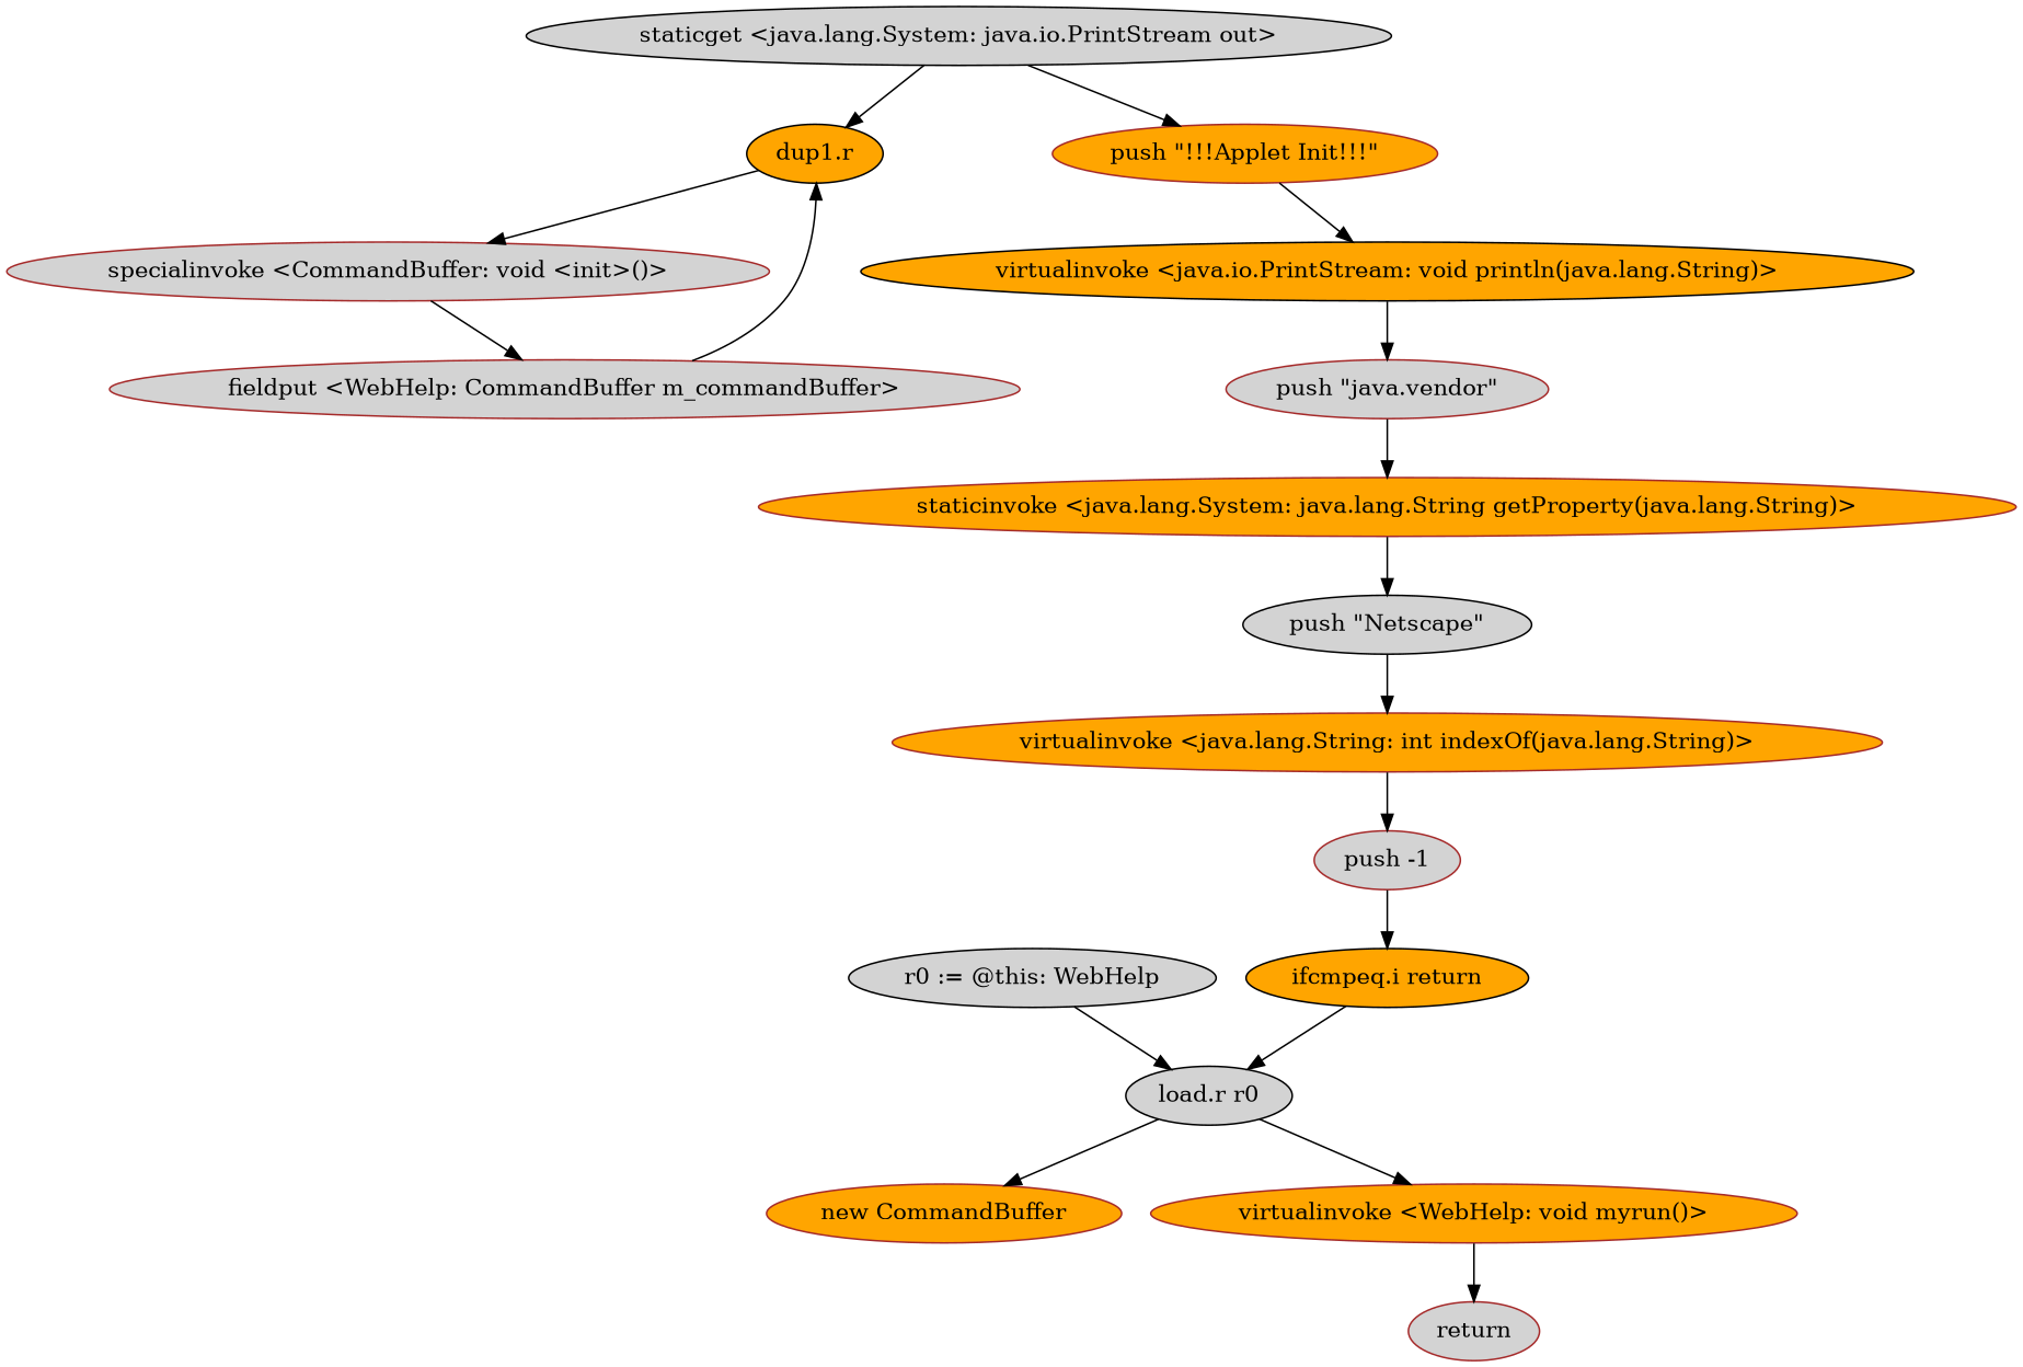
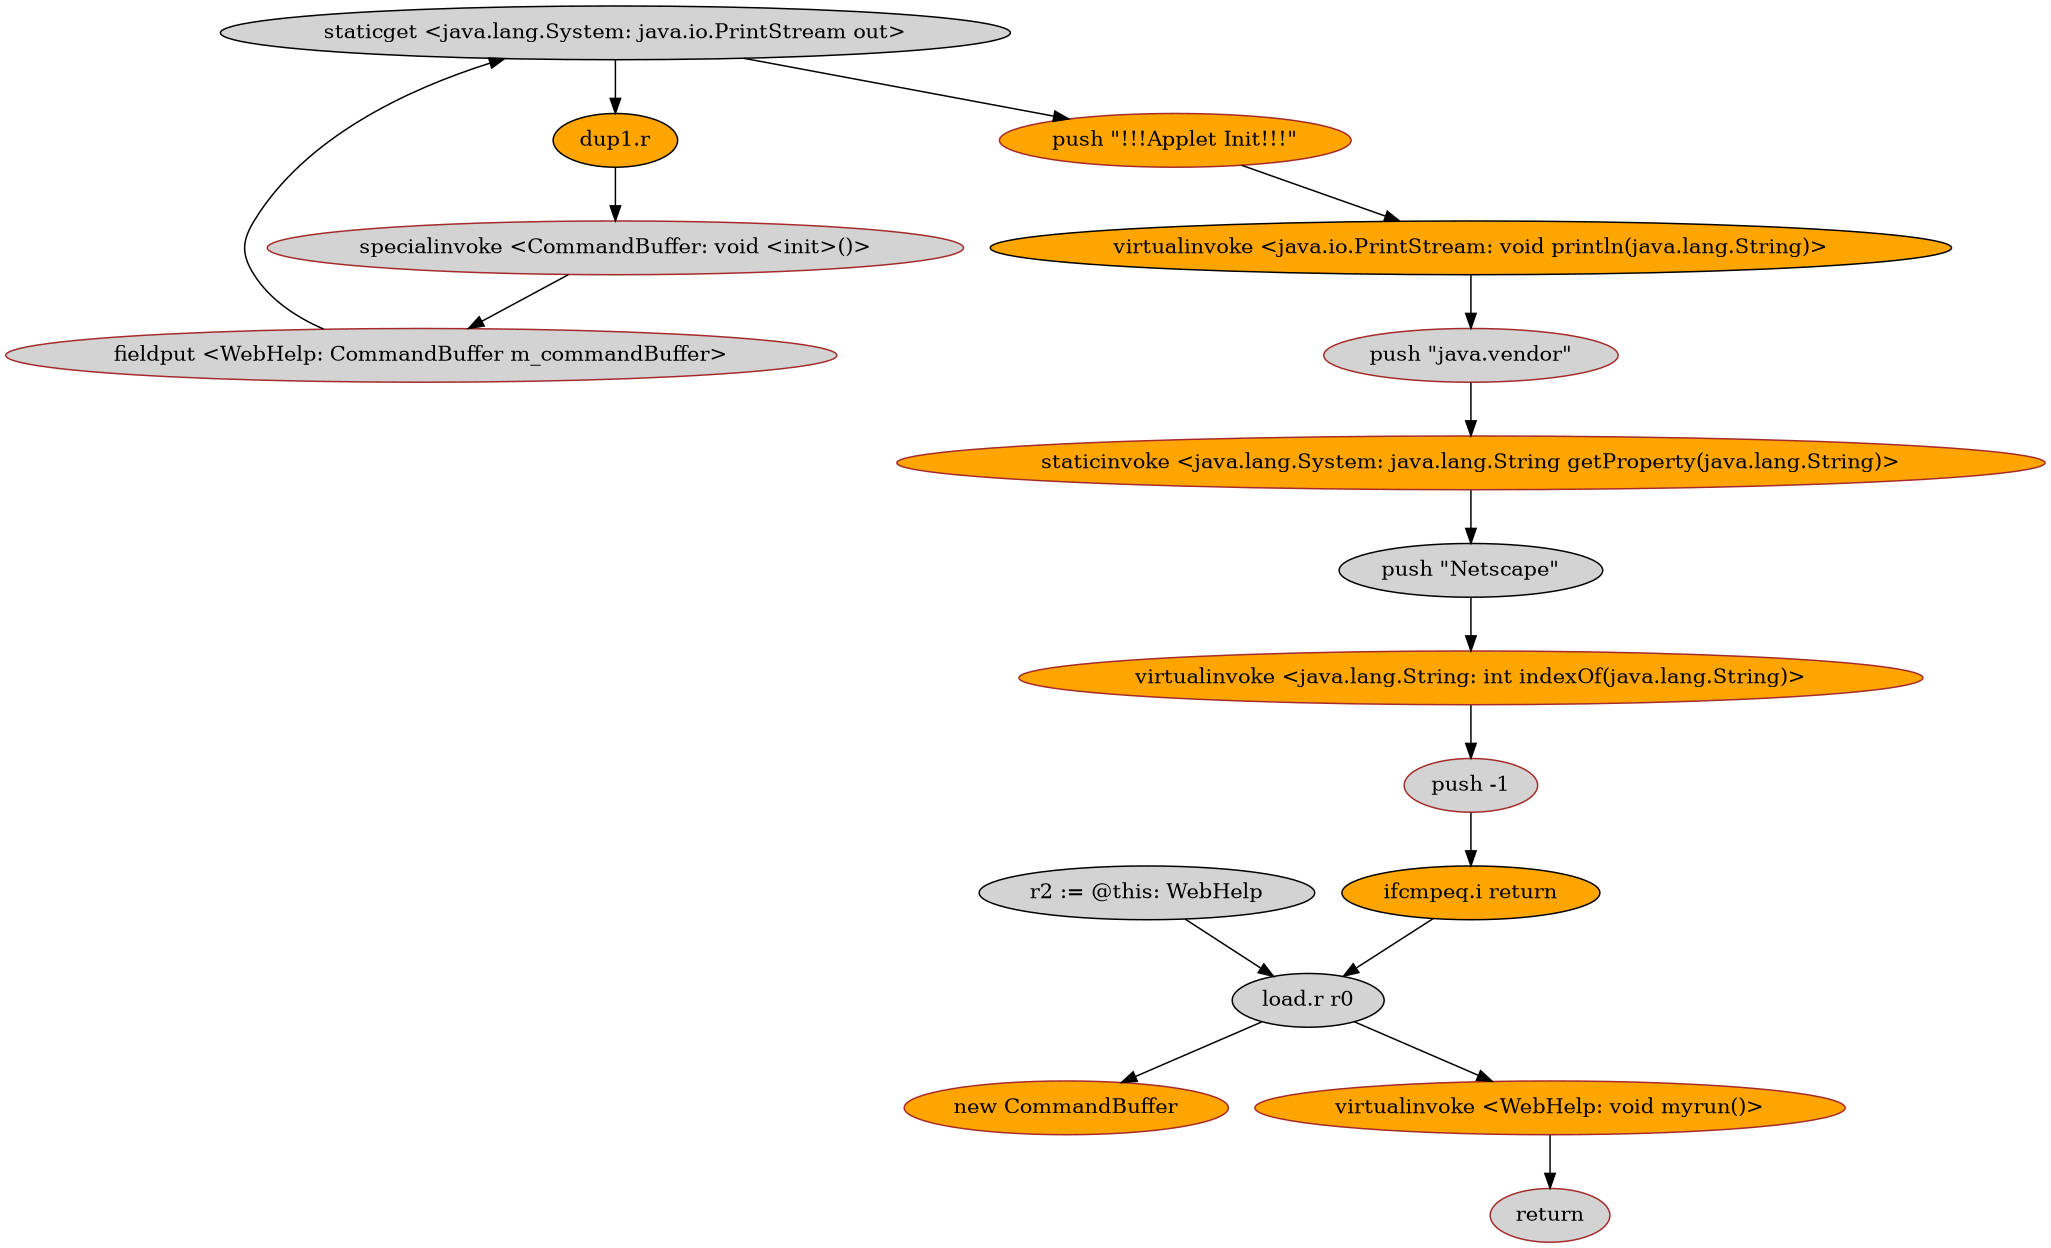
  digraph {
    node [color=brown fillcolor=lightgrey style=filled]
-   "r0 := @this: WebHelp" [color=black]
+   "r0 := @this: WebHelp" [color=black label="r2 := @this: WebHelp"]
    "load.r r0" [color=black]
    "new CommandBuffer" [fillcolor=orange]
    "virtualinvoke <WebHelp: void myrun()>" [fillcolor=orange]
    return
    "dup1.r" [color=black fillcolor=orange]
    "specialinvoke <CommandBuffer: void <init>()>"
    "fieldput <WebHelp: CommandBuffer m_commandBuffer>"
    "staticget <java.lang.System: java.io.PrintStream out>" [color=black]
    "push \"!!!Applet Init!!!\"" [fillcolor=orange]
    "virtualinvoke <java.io.PrintStream: void println(java.lang.String)>" [color=black fillcolor=orange]
    "push \"java.vendor\""
    "staticinvoke <java.lang.System: java.lang.String getProperty(java.lang.String)>" [fillcolor=orange]
    "push \"Netscape\"" [color=black]
    "virtualinvoke <java.lang.String: int indexOf(java.lang.String)>" [fillcolor=orange]
    "push -1"
    "ifcmpeq.i return" [color=black fillcolor=orange]
    "r0 := @this: WebHelp" -> "load.r r0"
    "load.r r0" -> "new CommandBuffer"
    "load.r r0" -> "virtualinvoke <WebHelp: void myrun()>"
    "virtualinvoke <WebHelp: void myrun()>" -> return
    "dup1.r" -> "specialinvoke <CommandBuffer: void <init>()>"
    "specialinvoke <CommandBuffer: void <init>()>" -> "fieldput <WebHelp: CommandBuffer m_commandBuffer>"
-   "fieldput <WebHelp: CommandBuffer m_commandBuffer>" -> "dup1.r"
+   "fieldput <WebHelp: CommandBuffer m_commandBuffer>" -> "staticget <java.lang.System: java.io.PrintStream out>"
    "staticget <java.lang.System: java.io.PrintStream out>" -> "dup1.r"
    "staticget <java.lang.System: java.io.PrintStream out>" -> "push \"!!!Applet Init!!!\""
    "push \"!!!Applet Init!!!\"" -> "virtualinvoke <java.io.PrintStream: void println(java.lang.String)>"
    "virtualinvoke <java.io.PrintStream: void println(java.lang.String)>" -> "push \"java.vendor\""
    "push \"java.vendor\"" -> "staticinvoke <java.lang.System: java.lang.String getProperty(java.lang.String)>"
    "staticinvoke <java.lang.System: java.lang.String getProperty(java.lang.String)>" -> "push \"Netscape\""
    "push \"Netscape\"" -> "virtualinvoke <java.lang.String: int indexOf(java.lang.String)>"
    "virtualinvoke <java.lang.String: int indexOf(java.lang.String)>" -> "push -1"
    "push -1" -> "ifcmpeq.i return"
    "ifcmpeq.i return" -> "load.r r0"
  }
